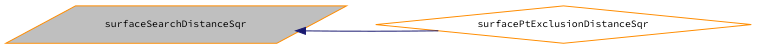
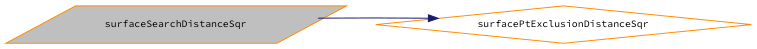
  digraph {
    rankdir=LR
    fontname="Source Code Pro"
    node [color=darkorange fontname="Source Code Pro" fontsize=10]
    n1 [fillcolor=grey75 fontcolor=black height=0.2 label=surfaceSearchDistanceSqr shape=parallelogram style=filled width=0.4]
    n2 [height=0.2 label=surfacePtExclusionDistanceSqr shape=diamond width=0.4]
-   n1 -> n2 [color=midnightblue dir=back fontname="Source Code Pro" fontsize=10 labelfontname=FreeSans labelfontsize=10 style=solid]
+   n2 -> n1 [color=midnightblue dir=back fontname="Source Code Pro" fontsize=10 labelfontname=FreeSans labelfontsize=10 style=solid]
  }
